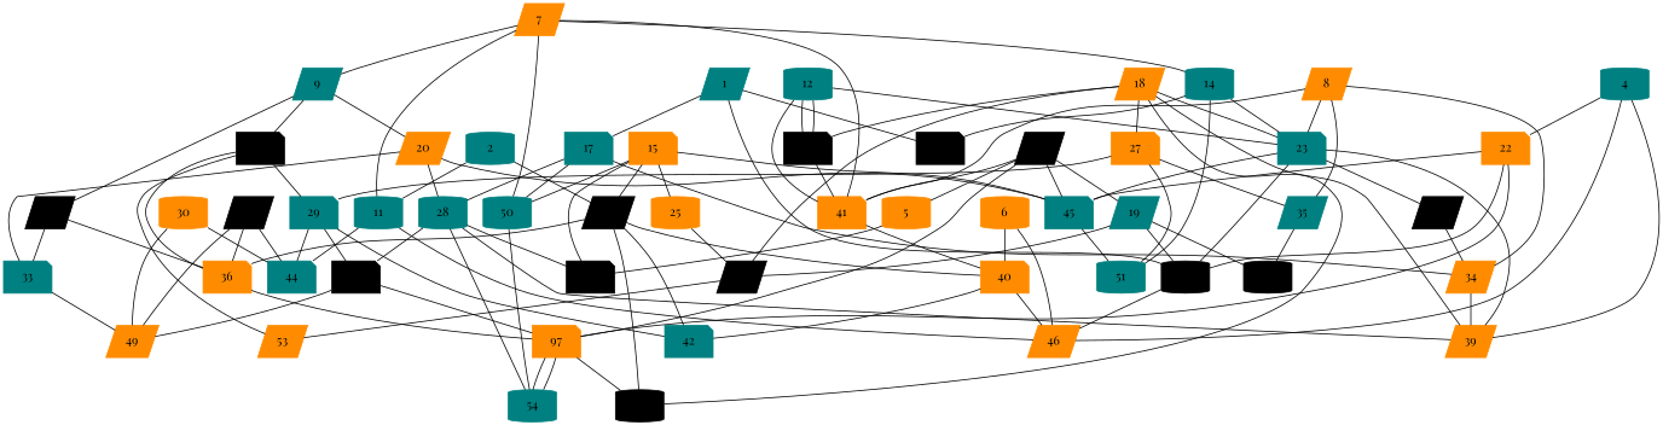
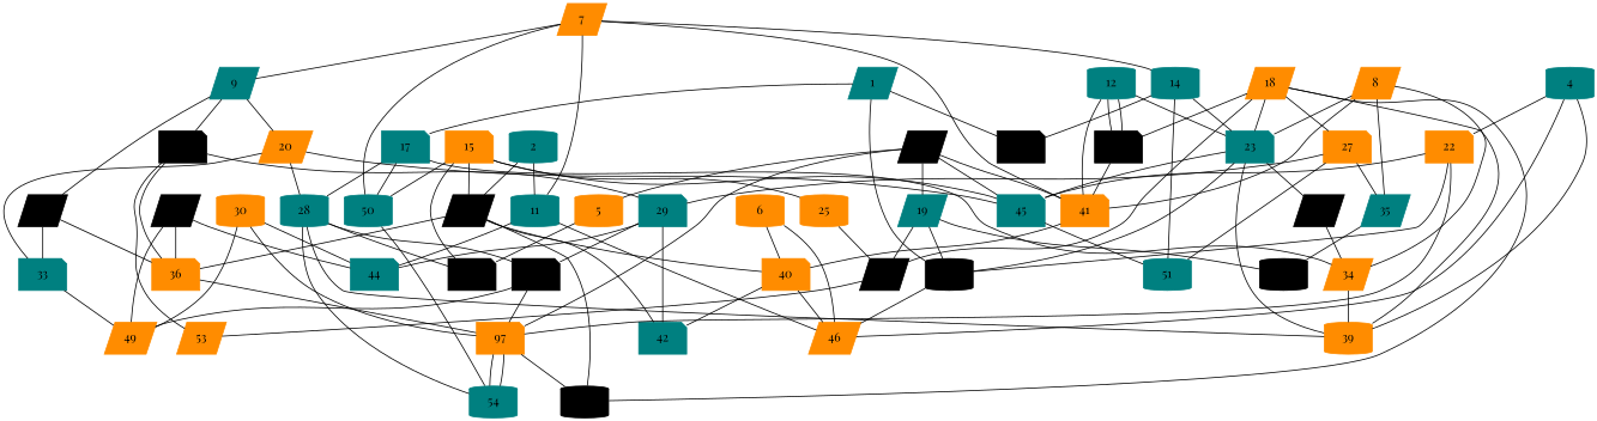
  graph {
    fontname="Playfair Display"
    node [color=teal fontname="Playfair Display" shape=note style=filled]
    edge [fontname="Playfair Display"]
    1 [shape=parallelogram]
    17
    43 [color=black shape=cylinder]
    52 [color=black]
    50 [shape=cylinder]
    34 [color=darkorange shape=parallelogram]
    28 [shape=cylinder]
    46 [color=darkorange shape=parallelogram]
    2 [shape=cylinder]
    11 [shape=cylinder]
    26 [color=black shape=parallelogram]
    44
    40 [color=darkorange]
    36 [color=darkorange]
    38 [color=black shape=cylinder]
    42
    3 [color=black shape=parallelogram]
    5 [color=darkorange shape=cylinder]
    19 [shape=parallelogram]
    n20 [color=darkorange label=97]
    41 [color=darkorange]
    45
    31 [color=black]
    47 [color=black shape=parallelogram]
    48 [color=black shape=cylinder]
    54 [shape=cylinder]
    51 [shape=cylinder]
    4 [shape=cylinder]
    22 [color=darkorange]
-   39 [color=darkorange shape=parallelogram]
+   39 [color=darkorange shape=cylinder]
    6 [color=darkorange shape=cylinder]
    7 [color=darkorange shape=parallelogram]
    9 [shape=parallelogram]
    14 [shape=cylinder]
    10 [color=black]
    16 [color=black shape=parallelogram]
    20 [color=darkorange shape=parallelogram]
    23
    8 [color=darkorange shape=parallelogram]
    35 [shape=parallelogram]
    24 [color=black shape=parallelogram]
    29
    53 [color=darkorange shape=parallelogram]
    33
    32 [color=black]
    12 [shape=cylinder]
    21 [color=black]
    13 [color=black shape=parallelogram]
    49 [color=darkorange shape=parallelogram]
    15 [color=darkorange]
    25 [color=darkorange shape=cylinder]
    18 [color=darkorange shape=parallelogram]
    27 [color=darkorange]
    30 [color=darkorange shape=cylinder]
    1 -- 17
    1 -- 43
    1 -- 52
    17 -- 50
    17 -- 34
    17 -- 28
    43 -- 46
    50 -- 54
    34 -- 39
    28 -- 31
    28 -- 54
    28 -- 39
    28 -- 32
    2 -- 11
    2 -- 26
    11 -- 46
    11 -- 44
    26 -- 40
    26 -- 36
    26 -- 38
    26 -- 42
    40 -- 46
    40 -- 42
    36 -- n20
    3 -- 5
    3 -- 19
    3 -- n20
    3 -- 41
    3 -- 45
    5 -- 31
    19 -- 43
    19 -- 47
    19 -- 48
    n20 -- 38
    n20 -- 54
    n20 -- 54
    41 -- 40
    45 -- 51
    47 -- 53
    4 -- 46
    4 -- 22
    4 -- 39
    22 -- 43
    22 -- n20
    22 -- 45
    6 -- 46
    6 -- 40
    7 -- 50
    7 -- 11
    7 -- 41
    7 -- 9
    7 -- 14
    9 -- 10
    9 -- 16
    9 -- 20
    14 -- 52
    14 -- 51
    14 -- 23
    10 -- 36
    10 -- 29
    10 -- 53
    16 -- 36
    16 -- 33
    20 -- 28
    20 -- 45
    20 -- 33
    23 -- 43
    23 -- 45
    23 -- 39
    23 -- 24
    8 -- 34
    8 -- 41
    8 -- 23
    8 -- 35
    35 -- 48
    24 -- 34
    29 -- 44
    29 -- 42
    29 -- 32
    33 -- 49
    32 -- n20
    32 -- 49
    12 -- 41
    12 -- 23
    12 -- 21
    12 -- 21
    21 -- 41
    13 -- 44
    13 -- 36
    13 -- 49
    15 -- 50
    15 -- 26
    15 -- 45
    15 -- 31
    15 -- 25
    25 -- 47
    18 -- 38
    18 -- 47
    18 -- 39
    18 -- 23
    18 -- 21
    18 -- 27
    27 -- 51
    27 -- 35
    27 -- 29
    30 -- 44
+   30 -- n20
    30 -- 49
  }
